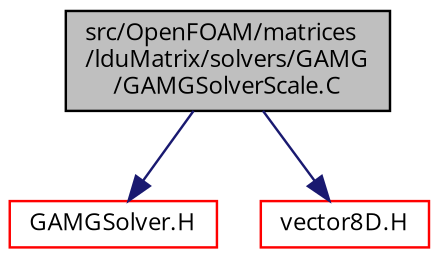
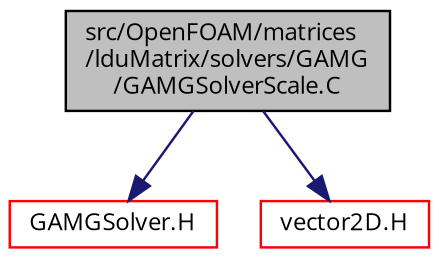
  digraph {
    fontname="Open Sans"
    node [color=red fontname="Open Sans" fontsize=10 shape=record]
    edge [color=midnightblue fontname="Open Sans" fontsize=10 labelfontname=Helvetica labelfontsize=10 style=solid]
    n1 [color=black fillcolor=grey75 fontcolor=black height=0.2 label="src/OpenFOAM/matrices\l/lduMatrix/solvers/GAMG\l/GAMGSolverScale.C" style=filled width=0.4]
    n2 [height=0.2 label="GAMGSolver.H" width=0.4]
-   n3 [height=0.2 label="vector8D.H" width=0.4]
+   n3 [height=0.2 label="vector2D.H" width=0.4]
    n1 -> n2
    n1 -> n3
  }
